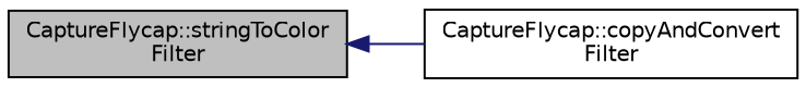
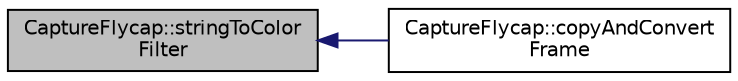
  digraph {
    rankdir=LR
    node [color=black fontname=Helvetica fontsize=10 shape=record style=filled]
    n1 [fillcolor=grey75 fontcolor=black height=0.2 label="CaptureFlycap::stringToColor\lFilter" width=0.4]
-   n2 [fillcolor=white height=0.2 label="CaptureFlycap::copyAndConvert\lFilter" width=0.4]
+   n2 [fillcolor=white height=0.2 label="CaptureFlycap::copyAndConvert\lFrame" width=0.4]
    n1 -> n2 [color=midnightblue dir=back fontname=Helvetica fontsize=10 labelfontname=Helvetica labelfontsize=10 style=solid]
  }
